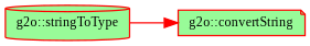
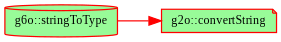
  digraph {
    rankdir=LR
    fontname="Liberation Serif"
    node [color=red fillcolor=palegreen fontname="Liberation Serif" fontsize=10 style=filled]
-   n1 [fontcolor=black height=0.2 label="g2o::stringToType" shape=cylinder width=0.4]
+   n1 [fontcolor=black height=0.2 label="g6o::stringToType" shape=cylinder width=0.4]
    n2 [height=0.2 label="g2o::convertString" shape=note width=0.4]
    n1 -> n2 [color=red fontname="Liberation Serif" fontsize=10 labelfontname=Helvetica labelfontsize=10 style=solid]
  }
